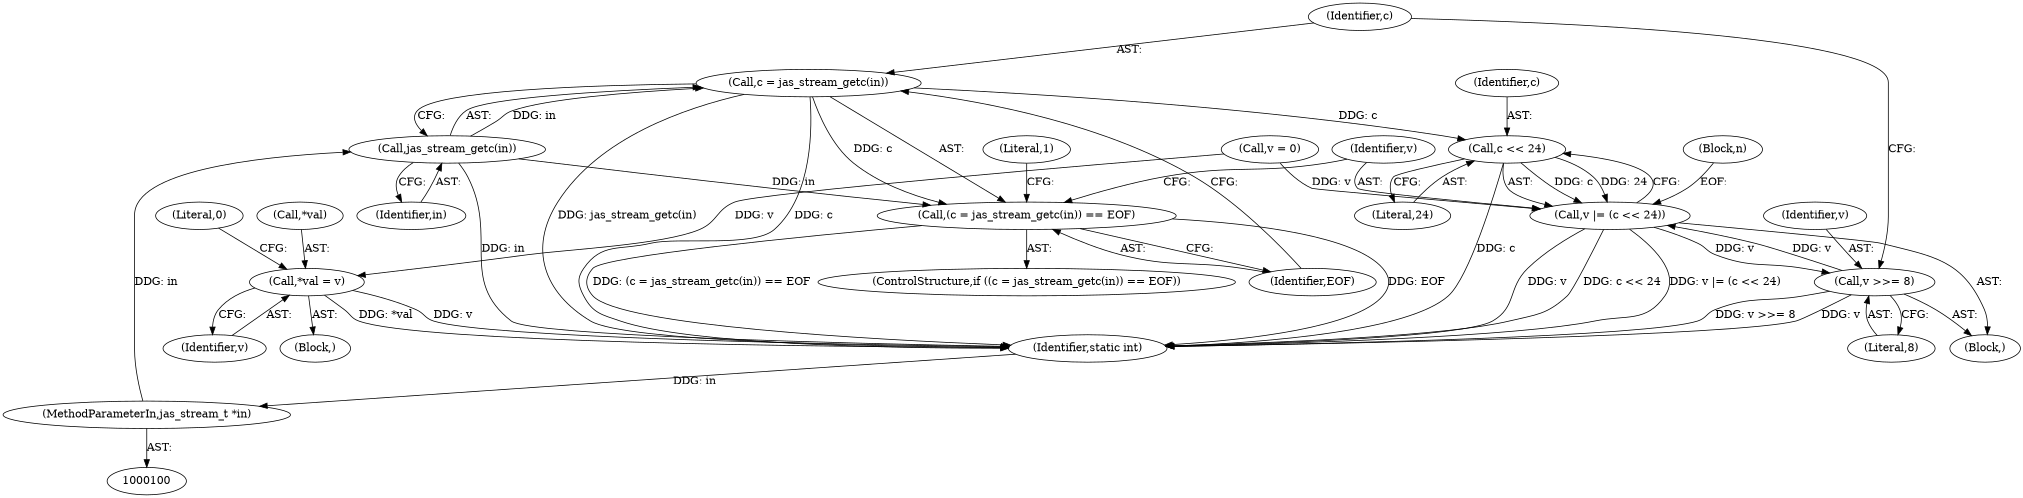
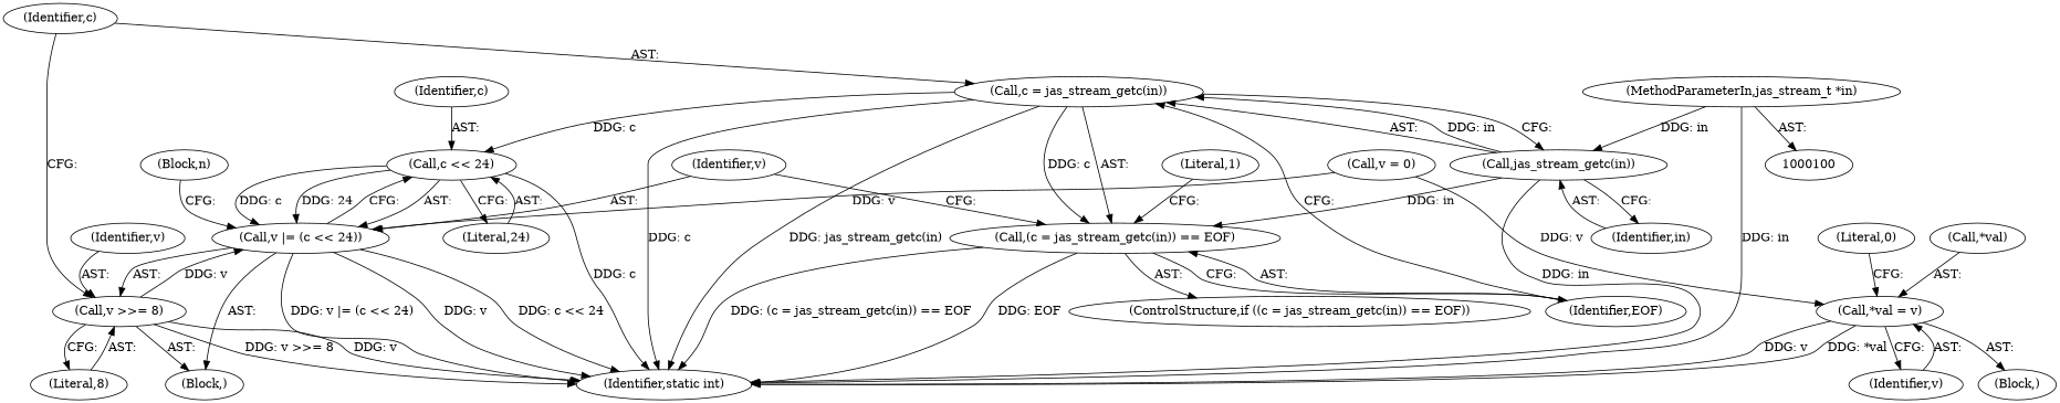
  digraph {
    n1 [label="(Call,c = jas_stream_getc(in))"]
    n2 [label="(Call,jas_stream_getc(in))"]
    n3 [label="(Call,(c = jas_stream_getc(in)) == EOF)"]
    n4 [label="(Call,c << 24)"]
    n5 [label="(Identifier,static int)"]
    n6 [label="(Identifier,in)"]
    n7 [label="(ControlStructure,if ((c = jas_stream_getc(in)) == EOF))"]
    n8 [label="(Identifier,EOF)"]
    n9 [label="(Call,v |= (c << 24))"]
    n10 [label="(Literal,24)"]
    n11 [label="(MethodParameterIn,jas_stream_t *in)"]
    1000100
    n13 [label="(Call,v >>= 8)"]
    n14 [label="(Block,)"]
    n15 [label="(Literal,8)"]
    n16 [label="(Call,*val = v)"]
    n17 [label="(Identifier,v)"]
    n18 [label="(Block,)"]
    n19 [label="(Identifier,c)"]
    n20 [label="(Block,n)"]
    n21 [label="(Literal,0)"]
    n22 [label="(Identifier,v)"]
    n23 [label="(Call,*val)"]
    n24 [label="(Identifier,c)"]
    n25 [label="(Identifier,v)"]
    n26 [label="(Call,v = 0)"]
    n27 [label="(Literal,1)"]
    n1 -> n2 [label="CFG: "]
    n1 -> n3 [label="AST: "]
    n1 -> n3 [label="DDG: c"]
    n1 -> n4 [label="DDG: c"]
    n1 -> n5 [label="DDG: c"]
    n1 -> n5 [label="DDG: jas_stream_getc(in)"]
    n2 -> n1 [label="AST: "]
    n2 -> n1 [label="DDG: in"]
    n2 -> n3 [label="DDG: in"]
    n2 -> n5 [label="DDG: in"]
    n2 -> n6 [label="CFG: "]
    n3 -> n5 [label="DDG: (c = jas_stream_getc(in)) == EOF"]
    n3 -> n5 [label="DDG: EOF"]
    n3 -> n7 [label="AST: "]
    n3 -> n8 [label="CFG: "]
    n4 -> n5 [label="DDG: c"]
    n4 -> n9 [label="AST: "]
    n4 -> n9 [label="DDG: c"]
    n4 -> n9 [label="DDG: 24"]
    n4 -> n10 [label="CFG: "]
    n6 -> n2 [label="AST: "]
    n8 -> n1 [label="CFG: "]
    n8 -> n3 [label="AST: "]
    n9 -> n4 [label="CFG: "]
    n9 -> n5 [label="DDG: v |= (c << 24)"]
    n9 -> n5 [label="DDG: v"]
    n9 -> n5 [label="DDG: c << 24"]
-   n9 -> n13 [label="DDG: v"]
+   n9 -> n13 [label="AST: "]
    n9 -> n14 [label="AST: "]
    n10 -> n4 [label="AST: "]
    n11 -> n2 [label="DDG: in"]
-   n5 -> n11 [label="DDG: in"]
+   n11 -> n5 [label="DDG: in"]
    n11 -> 1000100 [label="AST: "]
    n13 -> n5 [label="DDG: v >>= 8"]
    n13 -> n5 [label="DDG: v"]
    n13 -> n9 [label="DDG: v"]
    n13 -> n14 [label="AST: "]
    n13 -> n15 [label="CFG: "]
    n15 -> n13 [label="AST: "]
    n16 -> n5 [label="DDG: v"]
    n16 -> n5 [label="DDG: *val"]
    n16 -> n17 [label="CFG: "]
    n16 -> n18 [label="AST: "]
    n17 -> n16 [label="AST: "]
    n19 -> n1 [label="AST: "]
    n19 -> n13 [label="CFG: "]
-   n20 -> n9 [label="EOF: "]
+   n20 -> n9 [label="CFG: "]
    n21 -> n16 [label="CFG: "]
    n22 -> n3 [label="CFG: "]
    n22 -> n9 [label="AST: "]
    n23 -> n16 [label="AST: "]
    n24 -> n4 [label="AST: "]
    n25 -> n13 [label="AST: "]
    n26 -> n9 [label="DDG: v"]
    n26 -> n16 [label="DDG: v"]
    n27 -> n3 [label="CFG: "]
  }
